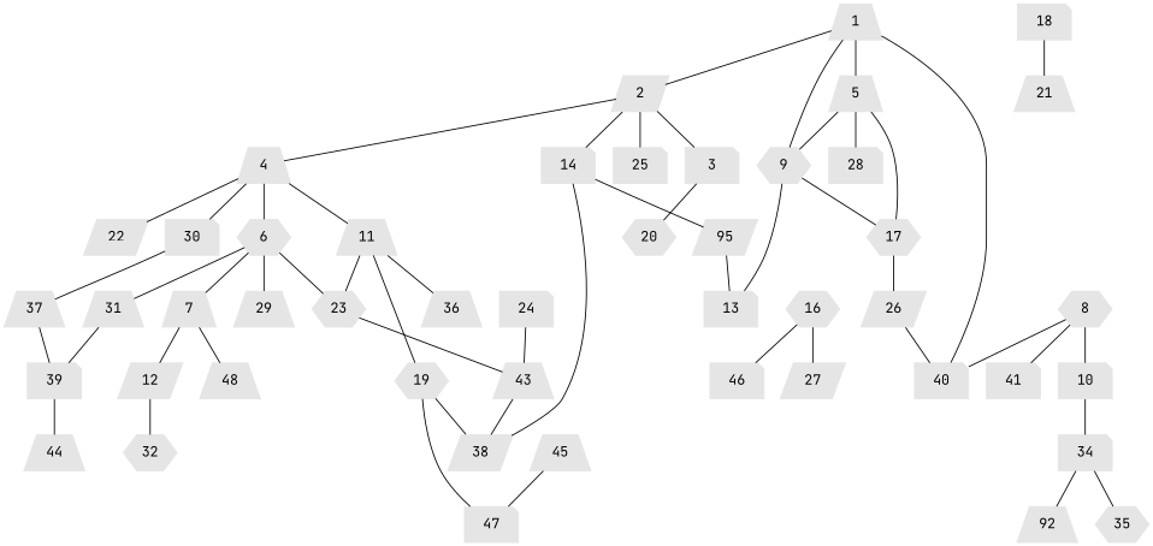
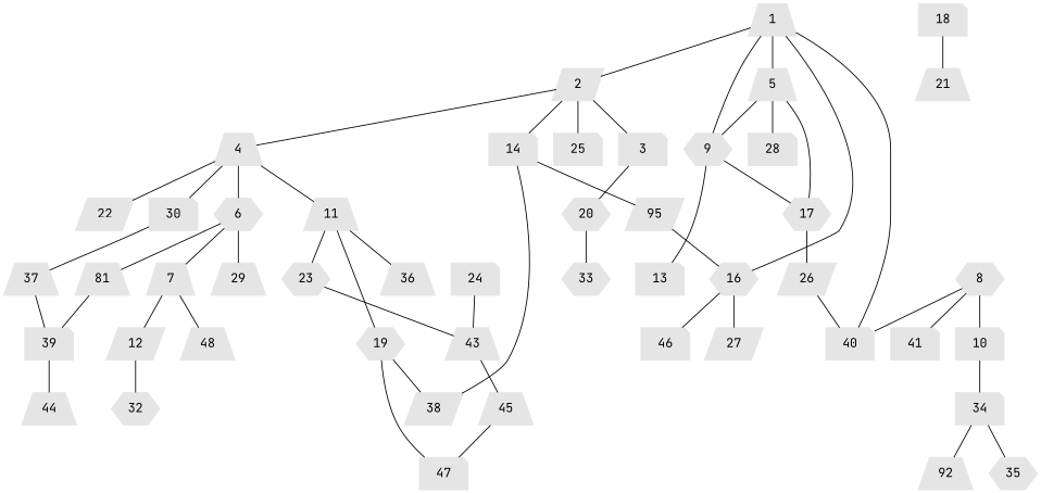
  graph {
    fontname="JetBrains Mono"
    node [color=gray90 fontname="JetBrains Mono" shape=trapezium style=filled]
    edge [fontname="JetBrains Mono" weight=1.0]
    2 [shape=parallelogram]
    1
    5
    9 [shape=hexagon]
    16 [shape=hexagon]
    40 [shape=note]
    3 [shape=note]
    4
    14 [shape=note]
    25 [shape=note]
    17 [shape=hexagon]
    28 [shape=note]
    13 [shape=note]
    27 [shape=parallelogram]
    46 [shape=note]
    20 [shape=hexagon]
    6 [shape=hexagon]
    11
    22 [shape=parallelogram]
    30 [shape=note]
    n21 [label=95 shape=parallelogram]
    38 [shape=parallelogram]
+   33 [shape=hexagon]
    7
    23 [shape=hexagon]
    29
-   31
+   31 [label=81]
    19 [shape=hexagon]
    36
    37
    8 [shape=hexagon]
    10 [shape=note]
    41 [shape=note]
    26 [shape=parallelogram]
    12 [shape=parallelogram]
    48
    43
    39 [shape=note]
    32 [shape=hexagon]
    34 [shape=note]
    35 [shape=hexagon]
    n42 [label=92]
    47 [shape=note]
    18 [shape=note]
    21
    24 [shape=note]
    45
    44
    2 -- 3
    2 -- 4
    2 -- 14
    2 -- 25
    1 -- 2
    1 -- 5
    1 -- 9
+   1 -- 16
    1 -- 40
    5 -- 9
    5 -- 17
    5 -- 28
    9 -- 17
    9 -- 13
    16 -- 27 [weight=3.0]
    16 -- 46
    3 -- 20 [weight=2.0]
    4 -- 6
    4 -- 11
    4 -- 22
    4 -- 30
    14 -- n21 [weight=3.0]
    14 -- 38
    17 -- 26 [weight=2.0]
+   20 -- 33
    6 -- 7
-   6 -- 23
    6 -- 29
    6 -- 31
    11 -- 23
    11 -- 19
    11 -- 36
    30 -- 37
-   n21 -- 13
+   n21 -- 16
    7 -- 12
    7 -- 48
    23 -- 43
    31 -- 39
    19 -- 38
    19 -- 47
    37 -- 39
    8 -- 40
    8 -- 10 [weight=3.0]
    8 -- 41
    10 -- 34
    26 -- 40
    12 -- 32
-   43 -- 38
+   43 -- 45
    39 -- 44
    34 -- 35
    34 -- n42
    18 -- 21
    24 -- 43 [weight=2.0]
    45 -- 47
  }
